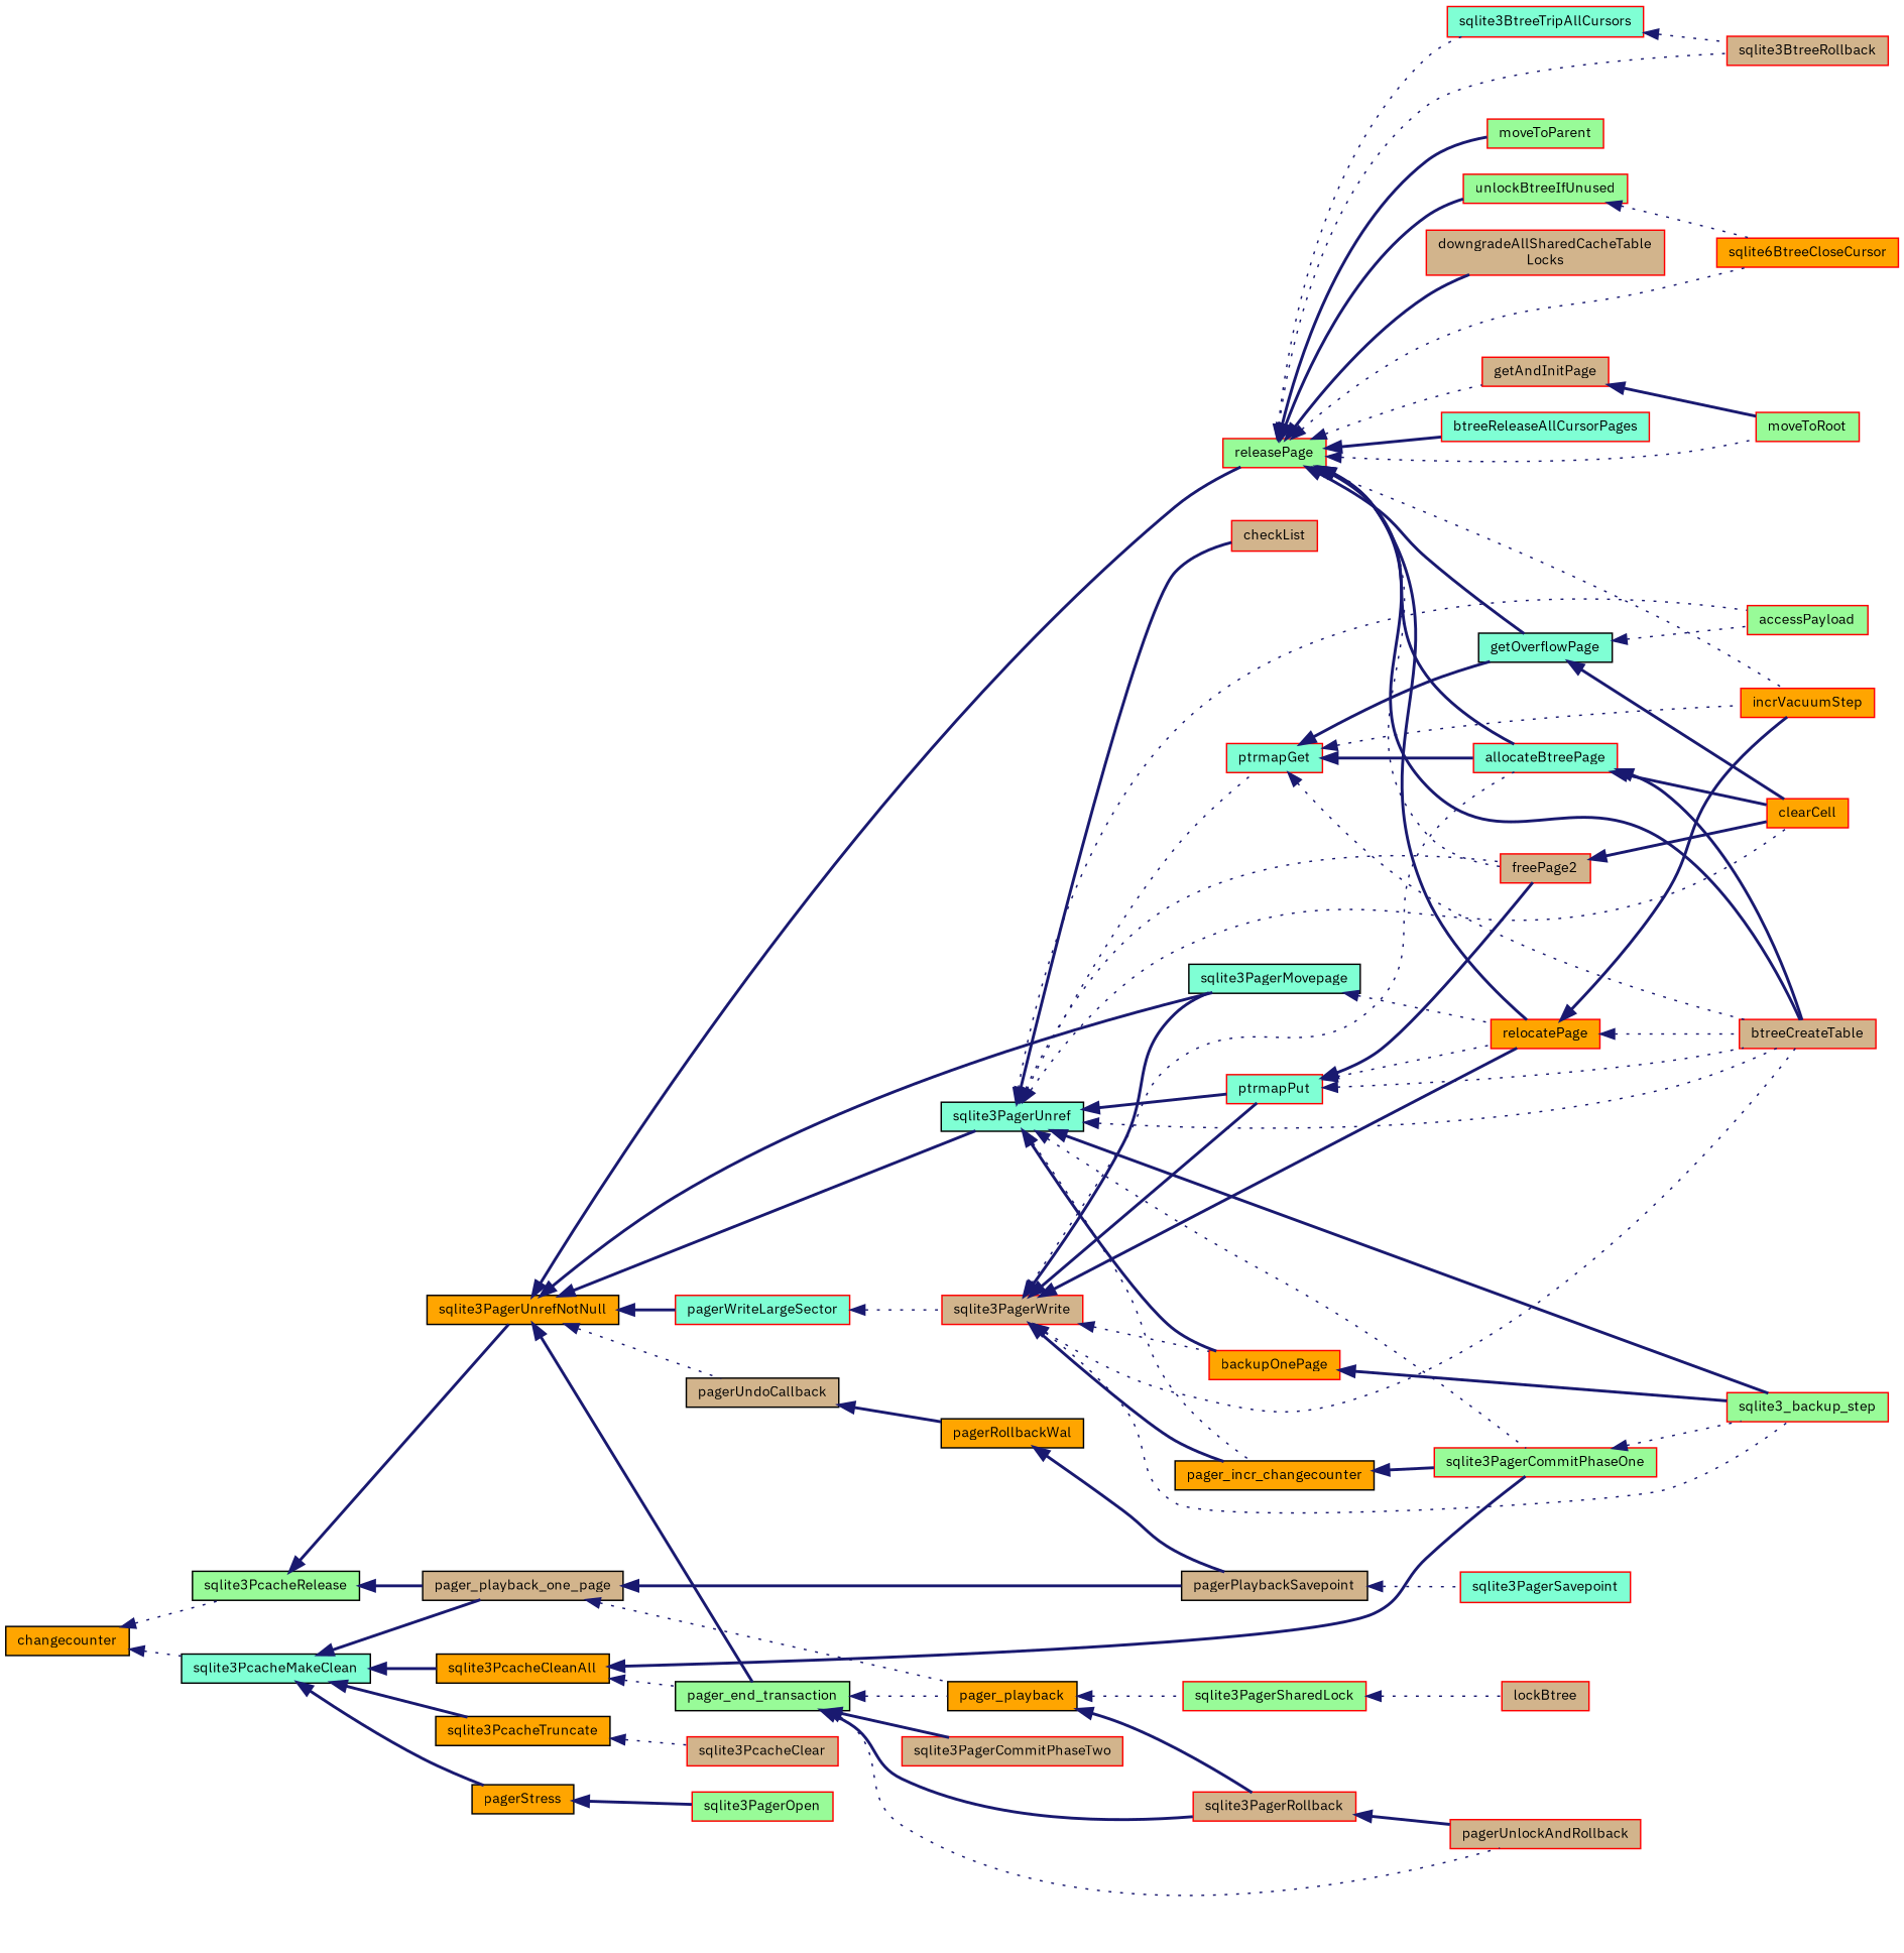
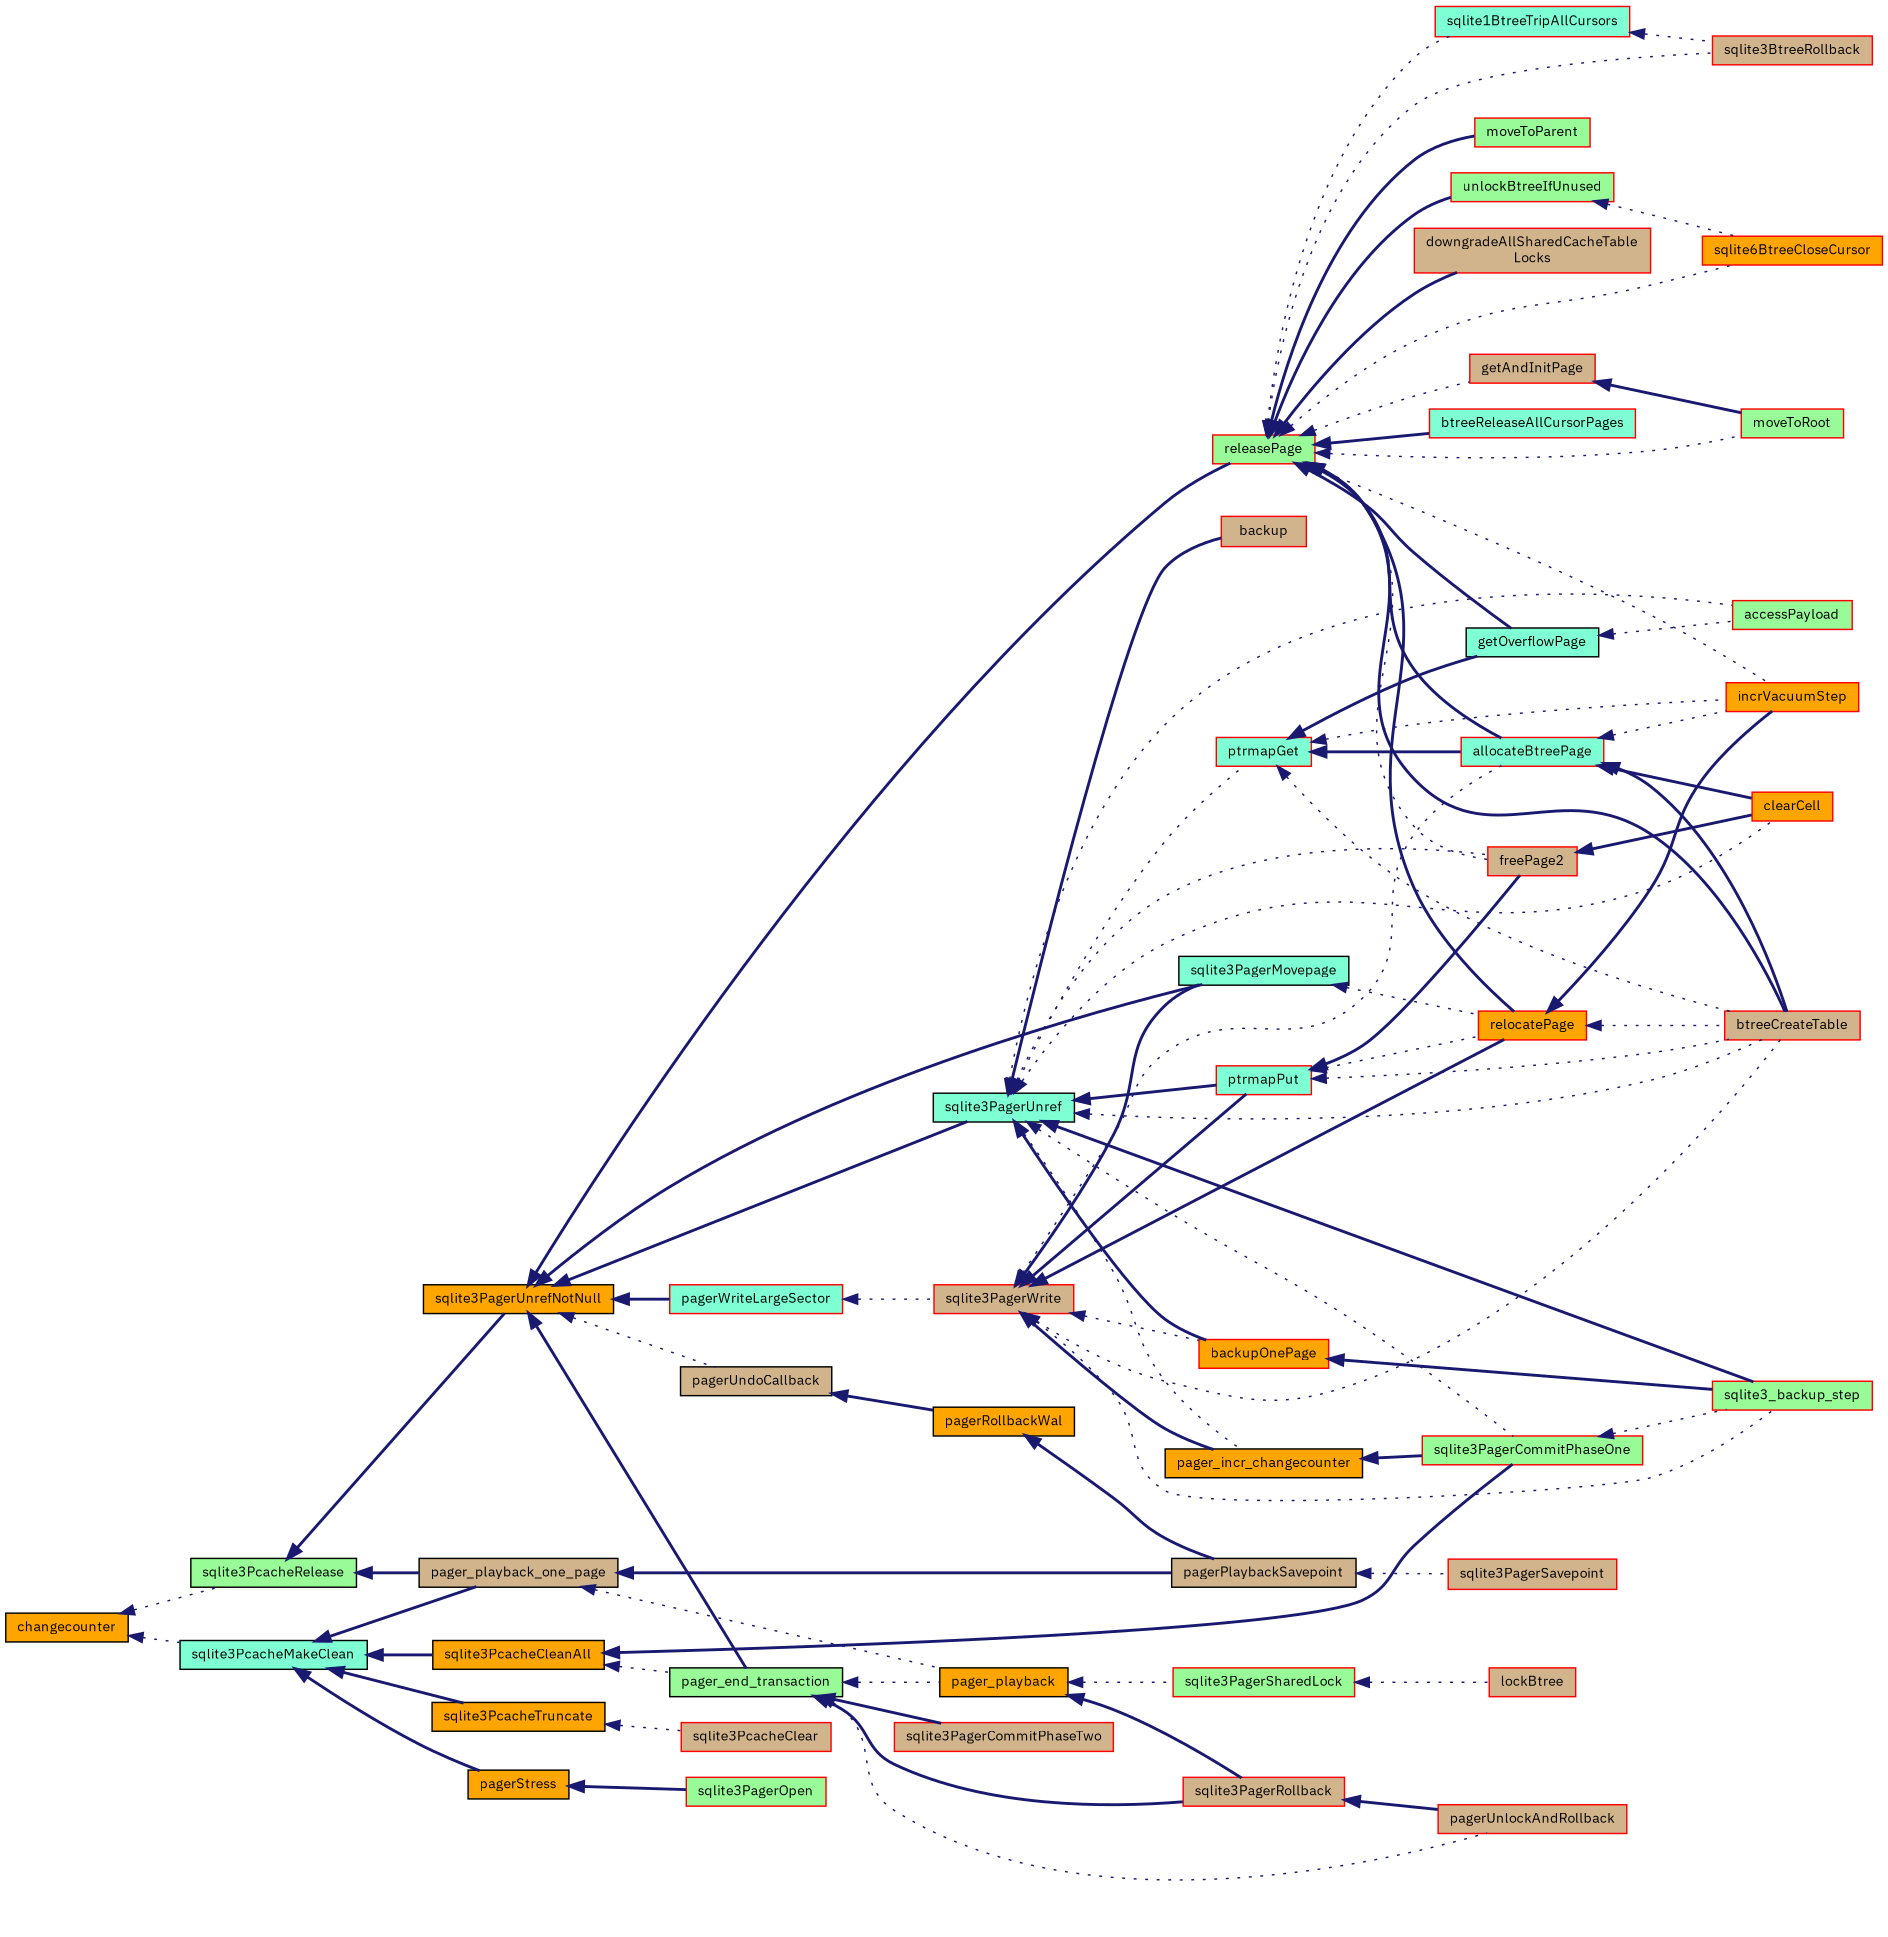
  digraph {
    fontname="IBM Plex Sans"
    rankdir=LR
    node [color=red fillcolor=tan fontname="IBM Plex Sans" fontsize=10 shape=record style=filled]
    edge [color=midnightblue dir=back fontname="IBM Plex Sans" fontsize=10 labelfontname=FreeSans labelfontsize=10 style=bold]
    n1 [color=black fillcolor=orange fontcolor=black height=0.2 label=changecounter width=0.4]
    n2 [color=black fillcolor=palegreen height=0.2 label=sqlite3PcacheRelease width=0.4]
    n3 [color=black fillcolor=aquamarine height=0.2 label=sqlite3PcacheMakeClean width=0.4]
    n4 [color=black height=0.2 label=pager_playback_one_page width=0.4]
    n5 [color=black fillcolor=orange height=0.2 label=sqlite3PagerUnrefNotNull width=0.4]
    n6 [color=black fillcolor=orange height=0.2 label=sqlite3PcacheCleanAll width=0.4]
    n7 [color=black fillcolor=orange height=0.2 label=sqlite3PcacheTruncate width=0.4]
    n8 [color=black fillcolor=orange height=0.2 label=pagerStress width=0.4]
    n9 [color=black fillcolor=orange height=0.2 label=pager_playback width=0.4]
    n10 [color=black height=0.2 label=pagerPlaybackSavepoint width=0.4]
    n11 [color=black fillcolor=palegreen height=0.2 label=pager_end_transaction width=0.4]
    n12 [color=black height=0.2 label=pagerUndoCallback width=0.4]
    n13 [color=black fillcolor=aquamarine height=0.2 label=sqlite3PagerUnref width=0.4]
    n14 [fillcolor=aquamarine height=0.2 label=pagerWriteLargeSector width=0.4]
    n15 [color=black fillcolor=aquamarine height=0.2 label=sqlite3PagerMovepage width=0.4]
    n16 [fillcolor=palegreen height=0.2 label=releasePage width=0.4]
    n17 [fillcolor=palegreen height=0.2 label=sqlite3PagerSharedLock width=0.4]
    n18 [height=0.2 label=sqlite3PagerRollback width=0.4]
-   n19 [fillcolor=aquamarine height=0.2 label=sqlite3PagerSavepoint width=0.4]
+   n19 [height=0.2 label=sqlite3PagerSavepoint width=0.4]
    n20 [height=0.2 label=lockBtree width=0.4]
    n21 [height=0.2 label=pagerUnlockAndRollback width=0.4]
    n22 [height=0.2 label=sqlite3BtreeRollback width=0.4]
    n23 [height=0.2 label=sqlite3PagerCommitPhaseTwo width=0.4]
    n24 [color=black fillcolor=orange height=0.2 label=pagerRollbackWal width=0.4]
    n25 [color=black fillcolor=orange height=0.2 label=pager_incr_changecounter width=0.4]
    n26 [fillcolor=palegreen height=0.2 label=sqlite3PagerCommitPhaseOne width=0.4]
    n27 [fillcolor=palegreen height=0.2 label=sqlite3_backup_step width=0.4]
    n28 [fillcolor=aquamarine height=0.2 label=ptrmapPut width=0.4]
    n29 [height=0.2 label=btreeCreateTable width=0.4]
    n30 [fillcolor=orange height=0.2 label=clearCell width=0.4]
    n31 [fillcolor=aquamarine height=0.2 label=ptrmapGet width=0.4]
    n32 [fillcolor=palegreen height=0.2 label=accessPayload width=0.4]
-   n33 [height=0.2 label=checkList width=0.4]
+   n33 [height=0.2 label=backup width=0.4]
    n34 [fillcolor=orange height=0.2 label=backupOnePage width=0.4]
    n35 [height=0.2 label=freePage2 width=0.4]
    n36 [height=0.2 label=sqlite3PagerWrite width=0.4]
    n37 [fillcolor=orange height=0.2 label=relocatePage width=0.4]
    n38 [fillcolor=orange height=0.2 label=incrVacuumStep width=0.4]
    n39 [color=black fillcolor=aquamarine height=0.2 label=getOverflowPage width=0.4]
    n40 [fillcolor=aquamarine height=0.2 label=allocateBtreePage width=0.4]
    n41 [height=0.2 label="downgradeAllSharedCacheTable\lLocks" width=0.4]
    n42 [fillcolor=aquamarine height=0.2 label=btreeReleaseAllCursorPages width=0.4]
    n43 [height=0.2 label=getAndInitPage width=0.4]
    n44 [fillcolor=palegreen height=0.2 label=moveToRoot width=0.4]
    n45 [fillcolor=palegreen height=0.2 label=unlockBtreeIfUnused width=0.4]
    n46 [fillcolor=orange height=0.2 label=sqlite6BtreeCloseCursor width=0.4]
-   n47 [fillcolor=aquamarine height=0.2 label=sqlite3BtreeTripAllCursors width=0.4]
+   n47 [fillcolor=aquamarine height=0.2 label=sqlite1BtreeTripAllCursors width=0.4]
    n48 [fillcolor=palegreen height=0.2 label=moveToParent width=0.4]
    n49 [height=0.2 label=sqlite3PcacheClear width=0.4]
    n50 [fillcolor=palegreen height=0.2 label=sqlite3PagerOpen width=0.4]
    n1 -> n2 [style=dotted]
    n1 -> n3 [style=dotted]
    n2 -> n4
    n2 -> n5
    n3 -> n4
    n3 -> n6
    n3 -> n7
    n3 -> n8
    n4 -> n9 [style=dotted]
    n4 -> n10
    n5 -> n11
    n5 -> n12 [style=dotted]
    n5 -> n13
    n5 -> n14
    n5 -> n15
    n5 -> n16
    n6 -> n11 [style=dotted]
    n6 -> n26
    n7 -> n49 [style=dotted]
    n8 -> n50
    n9 -> n17 [style=dotted]
    n9 -> n18
    n10 -> n19 [style=dotted]
    n11 -> n9 [style=dotted]
    n11 -> n18
    n11 -> n21 [style=dotted]
    n11 -> n23
    n12 -> n24
    n13 -> n25 [style=dotted]
    n13 -> n26 [style=dotted]
    n13 -> n27
    n13 -> n28
    n13 -> n29 [style=dotted]
    n13 -> n30 [style=dotted]
    n13 -> n31 [style=dotted]
    n13 -> n32 [style=dotted]
    n13 -> n33
    n13 -> n34
    n13 -> n35 [style=dotted]
    n14 -> n36 [style=dotted]
    n15 -> n37 [style=dotted]
    n16 -> n22 [style=dotted]
    n16 -> n29
    n16 -> n35 [style=dotted]
    n16 -> n37
    n16 -> n38 [style=dotted]
    n16 -> n39
    n16 -> n40
    n16 -> n41
    n16 -> n42
    n16 -> n43 [style=dotted]
    n16 -> n44 [style=dotted]
    n16 -> n45
    n16 -> n46 [style=dotted]
    n16 -> n47 [style=dotted]
    n16 -> n48
    n17 -> n20 [style=dotted]
    n18 -> n21
    n24 -> n10
    n25 -> n26
    n26 -> n27 [style=dotted]
    n28 -> n29 [style=dotted]
    n28 -> n35
    n28 -> n37 [style=dotted]
    n31 -> n29 [style=dotted]
    n31 -> n38 [style=dotted]
    n31 -> n39
    n31 -> n40
    n34 -> n27
    n35 -> n30
    n36 -> n15
    n36 -> n25
    n36 -> n27 [style=dotted]
    n36 -> n28
    n36 -> n29 [style=dotted]
    n36 -> n34 [style=dotted]
    n36 -> n37
    n36 -> n40 [style=dotted]
    n37 -> n29 [style=dotted]
    n37 -> n38
-   n39 -> n30
    n39 -> n32 [style=dotted]
    n40 -> n29
    n40 -> n30
+   n40 -> n38 [style=dotted]
    n43 -> n44
    n45 -> n46 [style=dotted]
    n47 -> n22 [style=dotted]
  }
